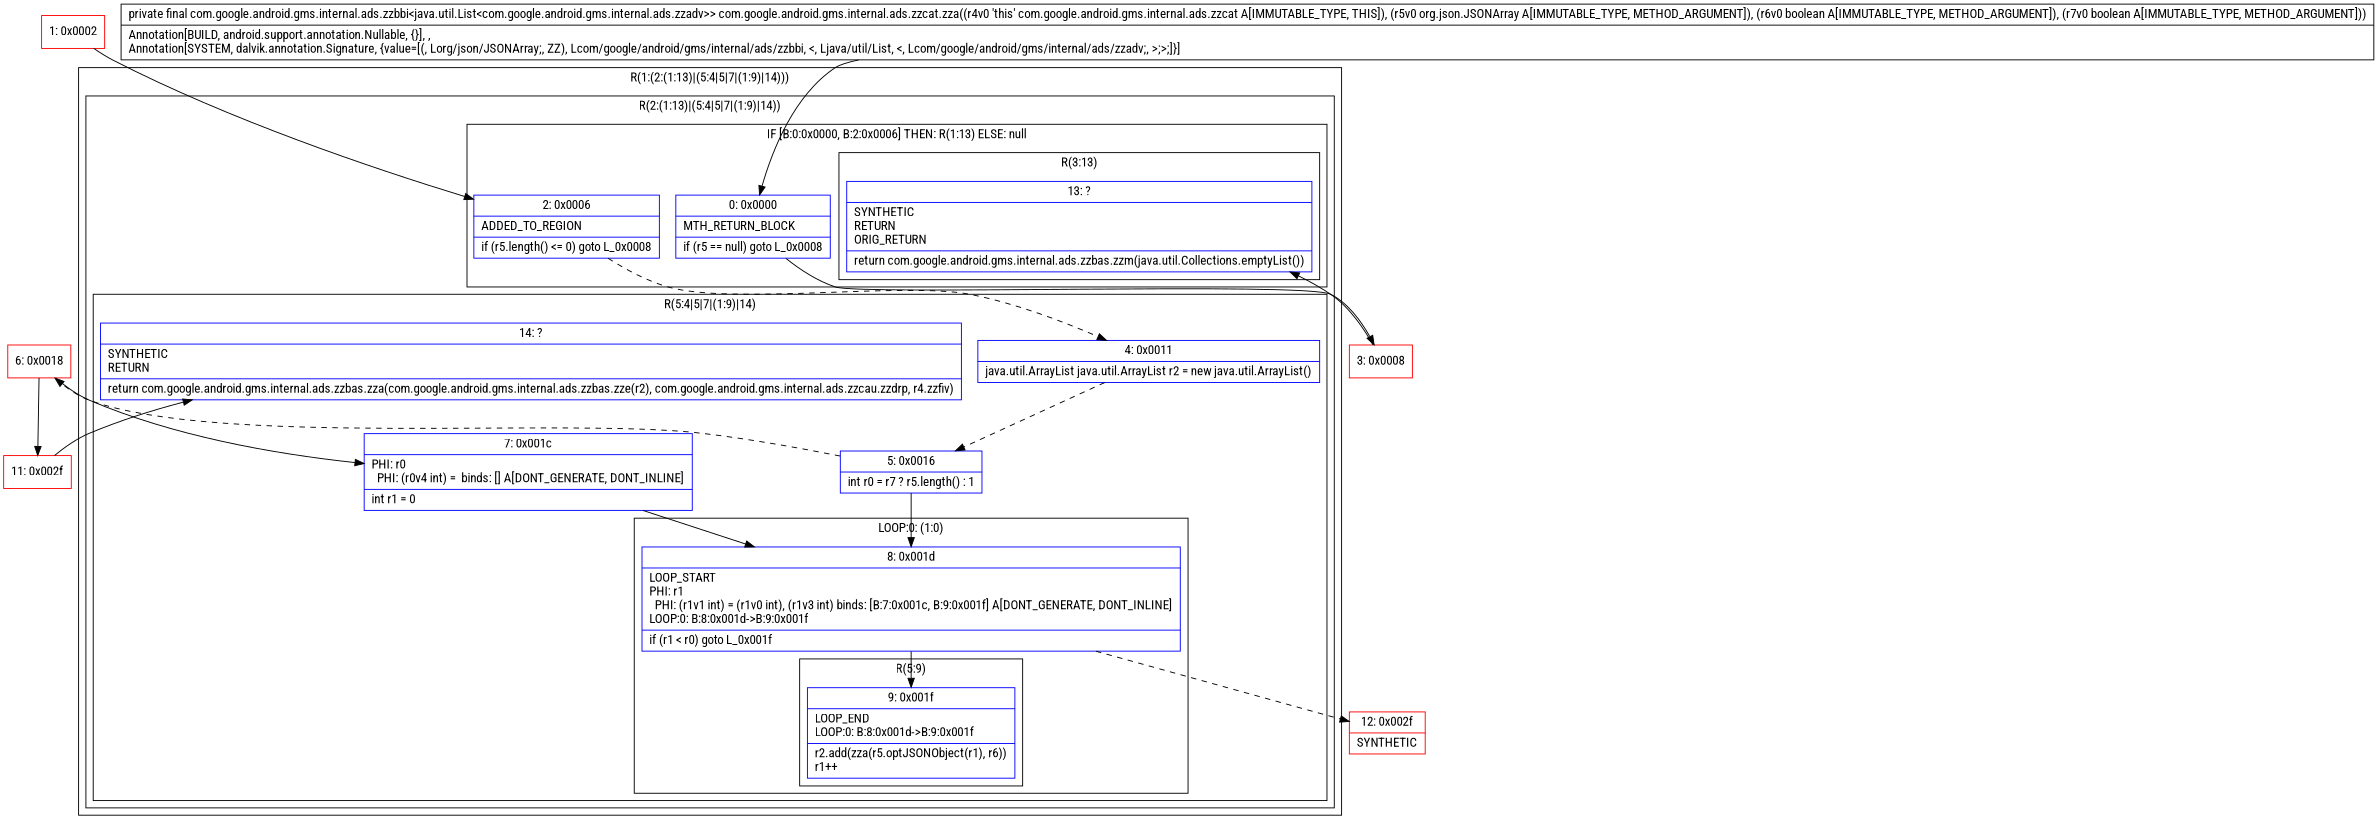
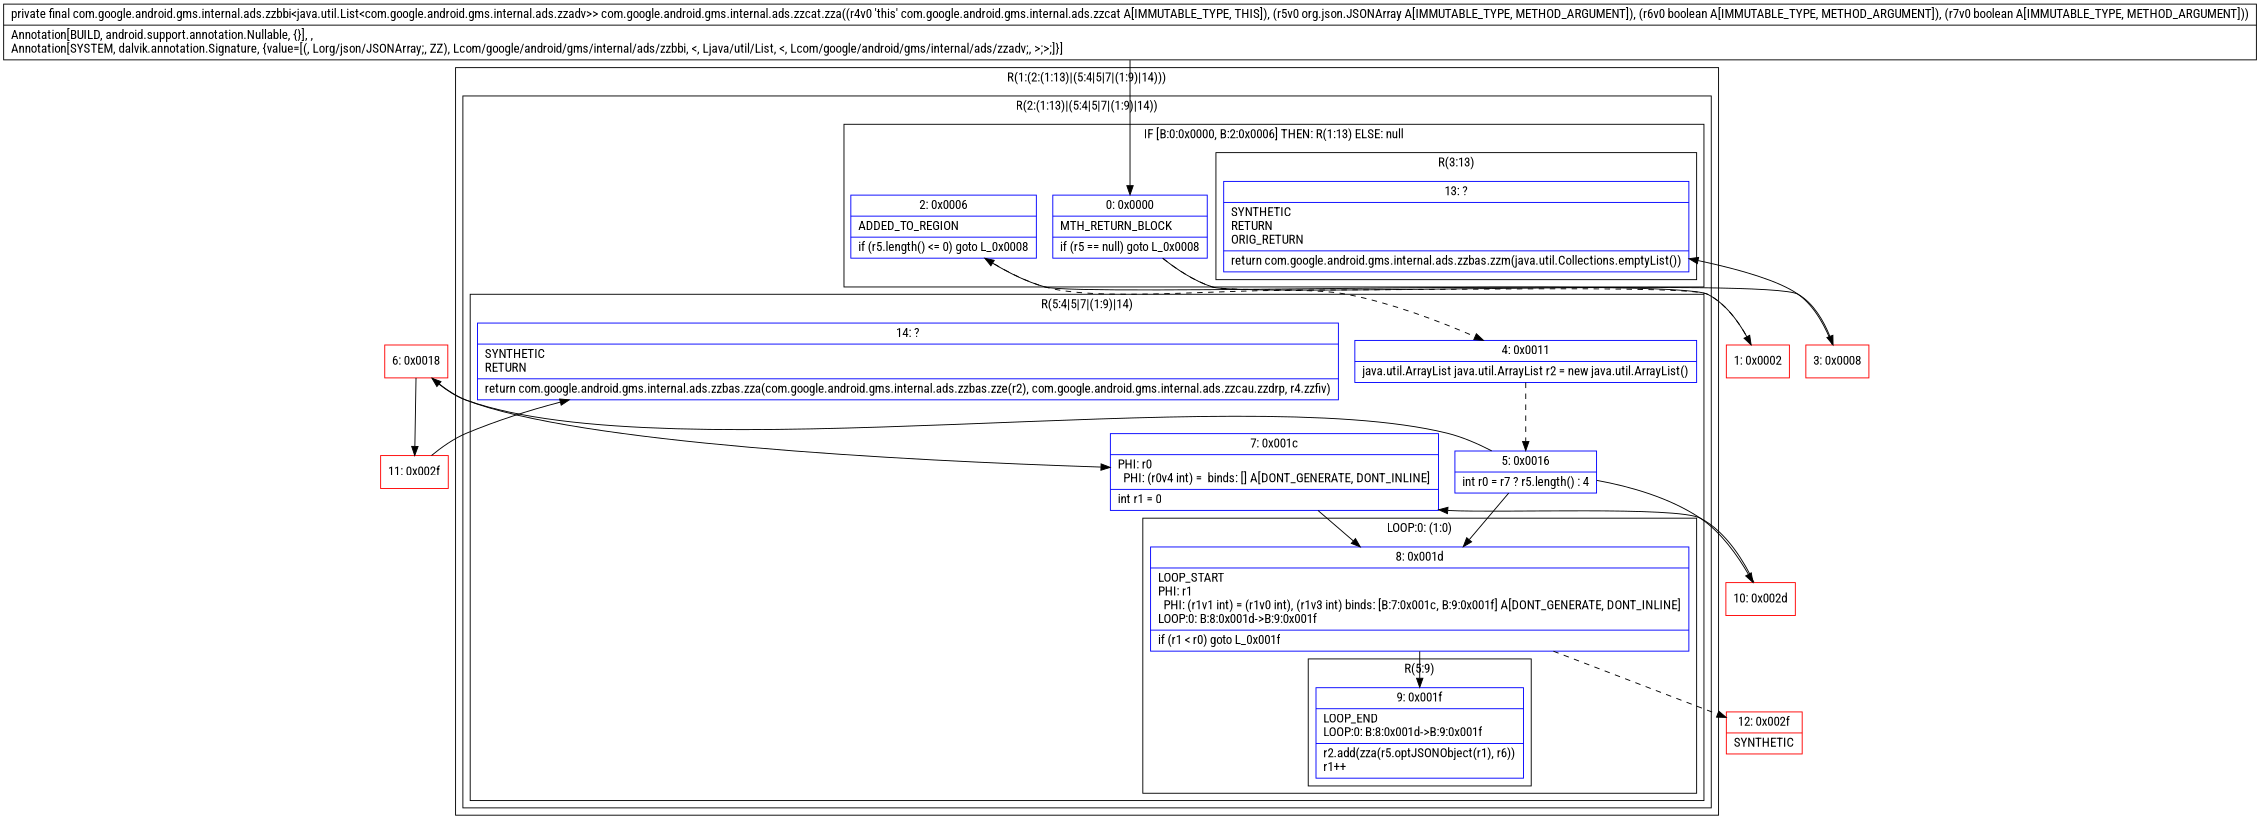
  digraph {
    fontname="Roboto Condensed"
    node [color=blue fontname="Roboto Condensed" shape=record]
    edge [fontname="Roboto Condensed"]
    n1 [label="{13\:\ ?|SYNTHETIC\lRETURN\lORIG_RETURN\l|return com.google.android.gms.internal.ads.zzbas.zzm(java.util.Collections.emptyList())\l}"]
    n2 [label="{0\:\ 0x0000|MTH_RETURN_BLOCK\l|if (r5 == null) goto L_0x0008\l}"]
    n3 [label="{2\:\ 0x0006|ADDED_TO_REGION\l|if (r5.length() \<= 0) goto L_0x0008\l}"]
    n4 [label="{9\:\ 0x001f|LOOP_END\lLOOP:0: B:8:0x001d\-\>B:9:0x001f\l|r2.add(zza(r5.optJSONObject(r1), r6))\lr1++\l}"]
    n5 [label="{8\:\ 0x001d|LOOP_START\lPHI: r1 \l  PHI: (r1v1 int) = (r1v0 int), (r1v3 int) binds: [B:7:0x001c, B:9:0x001f] A[DONT_GENERATE, DONT_INLINE]\lLOOP:0: B:8:0x001d\-\>B:9:0x001f\l|if (r1 \< r0) goto L_0x001f\l}"]
    n6 [label="{4\:\ 0x0011|java.util.ArrayList java.util.ArrayList r2 = new java.util.ArrayList()\l}"]
-   n7 [label="{5\:\ 0x0016|int r0 = r7 ? r5.length() : 1\l}"]
+   n7 [label="{5\:\ 0x0016|int r0 = r7 ? r5.length() : 4\l}"]
    n8 [label="{7\:\ 0x001c|PHI: r0 \l  PHI: (r0v4 int) =  binds: [] A[DONT_GENERATE, DONT_INLINE]\l|int r1 = 0\l}"]
    n9 [label="{14\:\ ?|SYNTHETIC\lRETURN\l|return com.google.android.gms.internal.ads.zzbas.zza(com.google.android.gms.internal.ads.zzbas.zze(r2), com.google.android.gms.internal.ads.zzcau.zzdrp, r4.zzfiv)\l}"]
    n10 [color=red label="{1\:\ 0x0002}"]
    n11 [color=red label="{3\:\ 0x0008}"]
    n12 [color=red label="{12\:\ 0x002f|SYNTHETIC\l}"]
    n13 [color=red label="{6\:\ 0x0018}"]
+   n14 [color=red label="{10\:\ 0x002d}"]
    n15 [color=red label="{11\:\ 0x002f}"]
    n16 [label="{private final com.google.android.gms.internal.ads.zzbbi\<java.util.List\<com.google.android.gms.internal.ads.zzadv\>\> com.google.android.gms.internal.ads.zzcat.zza((r4v0 'this' com.google.android.gms.internal.ads.zzcat A[IMMUTABLE_TYPE, THIS]), (r5v0 org.json.JSONArray A[IMMUTABLE_TYPE, METHOD_ARGUMENT]), (r6v0 boolean A[IMMUTABLE_TYPE, METHOD_ARGUMENT]), (r7v0 boolean A[IMMUTABLE_TYPE, METHOD_ARGUMENT]))  | Annotation[BUILD, android.support.annotation.Nullable, \{\}], , \lAnnotation[SYSTEM, dalvik.annotation.Signature, \{value=[(, Lorg\/json\/JSONArray;, ZZ), Lcom\/google\/android\/gms\/internal\/ads\/zzbbi, \<, Ljava\/util\/List, \<, Lcom\/google\/android\/gms\/internal\/ads\/zzadv;, \>;\>;]\}]\l}" color=""]
    subgraph cluster_1 {
      label="R(1:(2:(1:13)|(5:4|5|7|(1:9)|14)))"
      subgraph cluster_2 {
        label="R(2:(1:13)|(5:4|5|7|(1:9)|14))"
        subgraph cluster_3 {
          label="IF [B:0:0x0000, B:2:0x0006] THEN: R(1:13) ELSE: null"
          n2
          n3
          subgraph cluster_4 {
            label="R(3:13)"
            n1
          }
        }
        subgraph cluster_5 {
          label="R(5:4|5|7|(1:9)|14)"
          n6
          n7
          n8
          n9
          subgraph cluster_6 {
            label="LOOP:0: (1:0)"
            n5
            subgraph cluster_7 {
              label="R(5:9)"
              n4
            }
          }
        }
      }
    }
+   n2 -> n10 [style=dashed]
    n2 -> n11
    n3 -> n6 [style=dashed]
    n5 -> n4
    n5 -> n12 [style=dashed]
    n6 -> n7 [style=dashed]
    n7 -> n5
-   n7 -> n13 [style=dashed]
+   n7 -> n13
+   n7 -> n14
    n8 -> n5
    n10 -> n3
    n11 -> n1
    n13 -> n8
    n13 -> n15
+   n14 -> n8
    n15 -> n9
    n16 -> n2
  }
